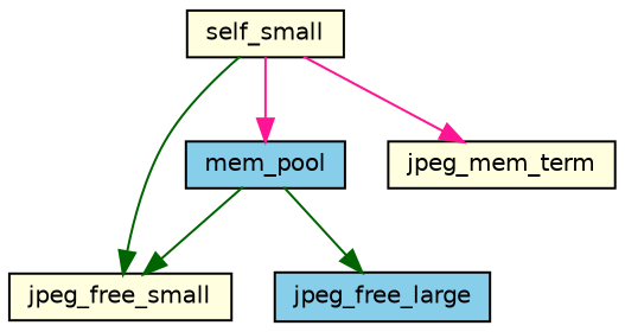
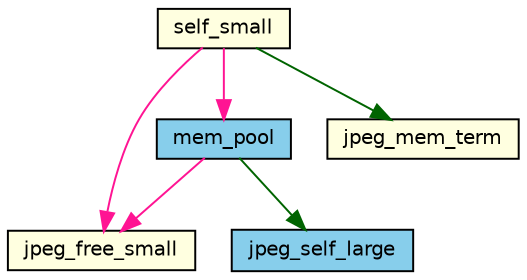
  digraph {
    rankdir=TB
    node [color=black fillcolor=lightyellow fontname=Helvetica fontsize=10 shape=record style=filled]
    edge [color=deeppink fontname=Helvetica fontsize=10 labelfontname=Helvetica labelfontsize=10 style=solid]
    n1 [fontcolor=black height=0.2 label=self_small width=0.4]
    n2 [fillcolor=skyblue height=0.2 label=mem_pool width=0.4]
    n3 [height=0.2 label=jpeg_free_small width=0.4]
    n4 [height=0.2 label=jpeg_mem_term width=0.4]
-   n5 [fillcolor=skyblue height=0.2 label=jpeg_free_large width=0.4]
+   n5 [fillcolor=skyblue height=0.2 label=jpeg_self_large width=0.4]
    n1 -> n2
-   n1 -> n3 [color=darkgreen]
-   n1 -> n4
-   n2 -> n3 [color=darkgreen]
+   n1 -> n3
+   n1 -> n4 [color=darkgreen]
+   n2 -> n3
    n2 -> n5 [color=darkgreen]
  }
